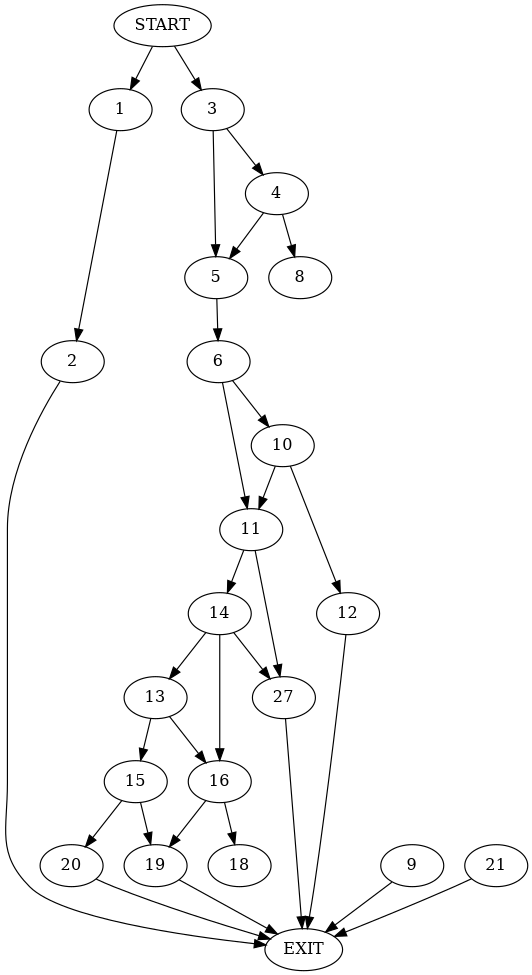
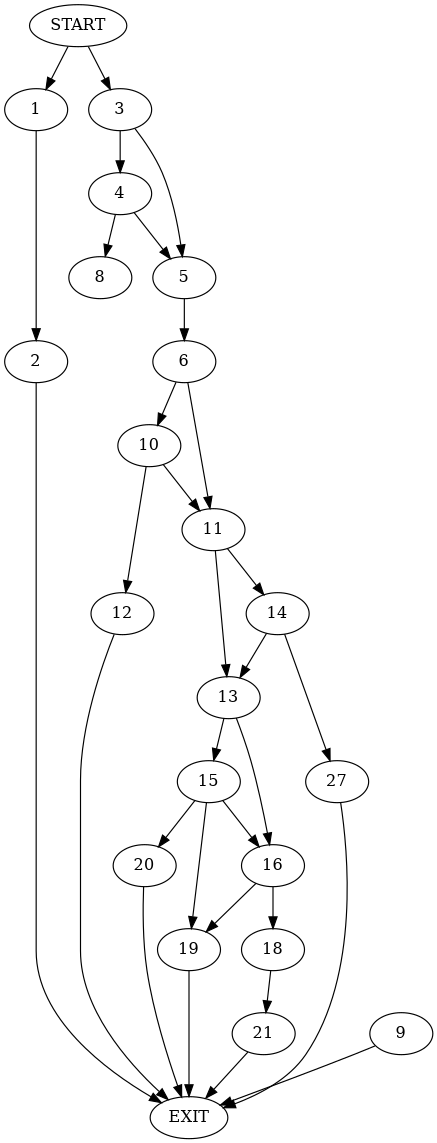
  digraph {
    n1 [label=START]
    1
    3
    2
    n5 [label=EXIT]
    4
    5
    8
    6
    10
    11
    12
    13
    14
    9
    15
    16
    n18 [label=27]
    20
    19
    18
    21
    n1 -> 1
    n1 -> 3
    1 -> 2
    3 -> 4
    3 -> 5
    2 -> n5
    4 -> 5
    4 -> 8
    5 -> 6
    6 -> 10
    6 -> 11
    10 -> 11
    10 -> 12
-   11 -> n18
+   11 -> 13
    11 -> 14
    12 -> n5
    13 -> 15
    13 -> 16
    14 -> 13
    14 -> n18
    9 -> n5
-   14 -> 16
+   15 -> 16
    15 -> 20
    15 -> 19
    16 -> 19
    16 -> 18
    n18 -> n5
    20 -> n5
    19 -> n5
+   18 -> 21
    21 -> n5
  }
